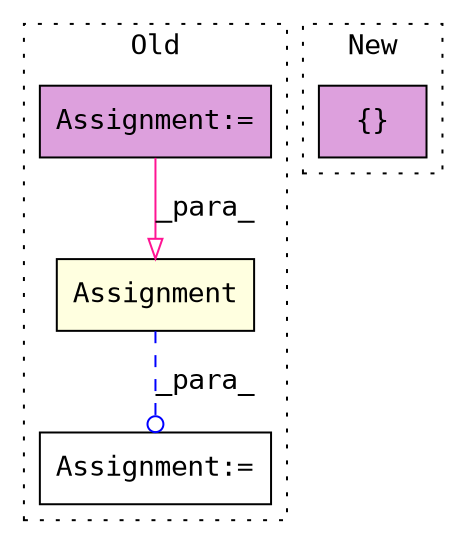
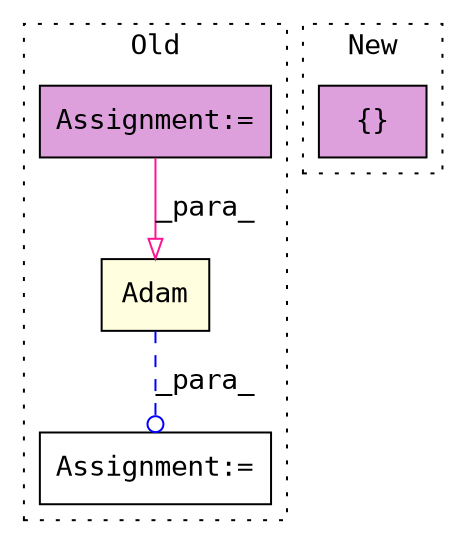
  digraph {
    fontname="DejaVu Sans Mono"
    node [a=7 l=1 shape=box style=filled fillcolor=plum fontname="DejaVu Sans Mono"]
    edge [fontname="DejaVu Sans Mono"]
-   n1 [a=32 l="5,1" label=Assignment s="2784,2797" fillcolor=lightyellow]
+   n1 [a=32 l="5,1" label=Adam s="2784,2797" fillcolor=lightyellow]
    n2 [label="Assignment:=" s=2783 fillcolor=white]
    n3 [label="Assignment:=" s=1049]
    n4 [a=4 l="1,1" label="{}" s="3716,3729"]
    subgraph cluster_1 {
      label=Old
      style=dotted
      n1
      n2
      n3
    }
    subgraph cluster_2 {
      label=New
      style=dotted
      n4
    }
    n1 -> n2 [label=_para_ color=blue style=dashed arrowhead=odot]
    n3 -> n1 [label=_para_ color=deeppink style=solid arrowhead=onormal]
  }
